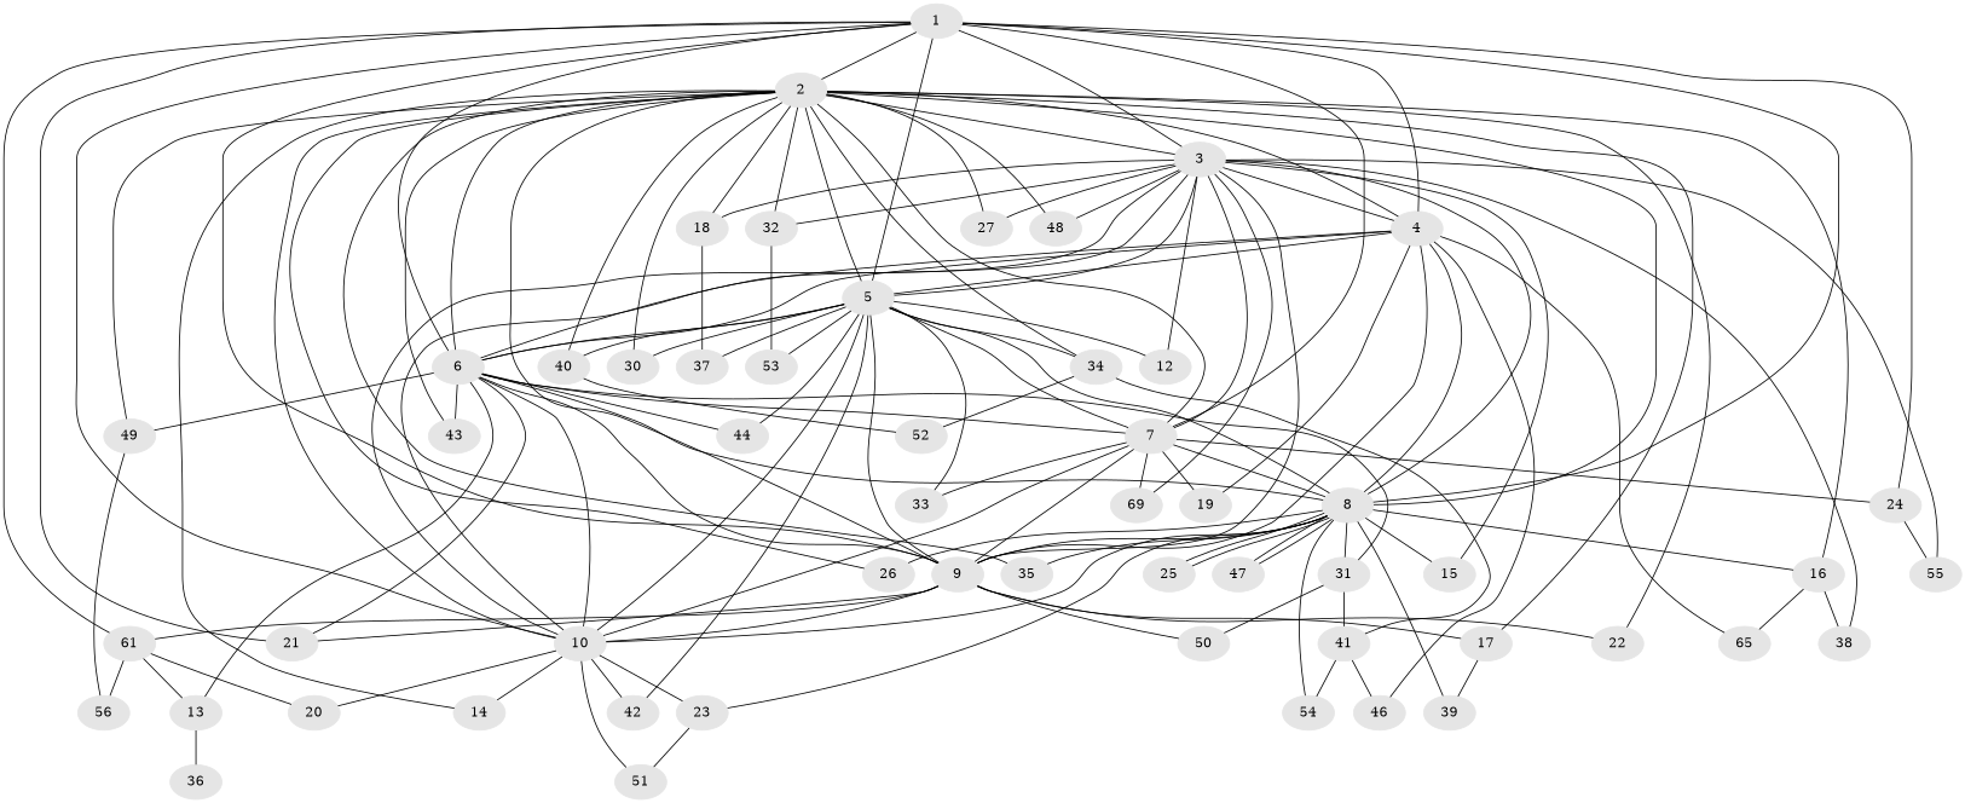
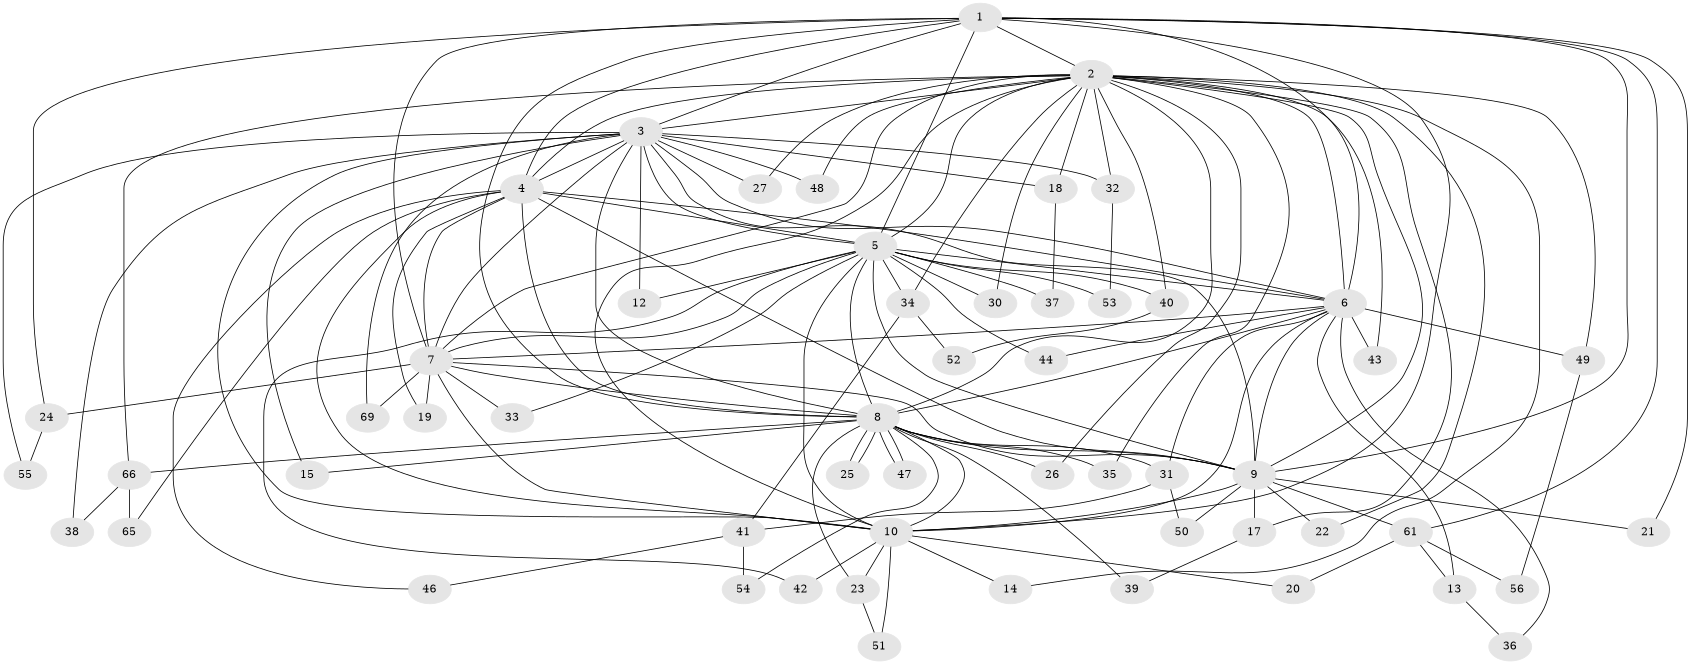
  graph {
    node [color=gray90 style=filled]
    1
    2
    3
    4
    5
    6
    7
    8
    9
    10
    n11 [label=61]
    21
    24
    14
-   16
+   16 [label=66]
    17
    18
    22
    26
    27
    30
    32
    34
    35
    40
    43
    48
    49
    12
    15
    n31 [label=69]
    38
    55
    19
    n35 [label=65]
    46
    33
    37
    42
    44
    53
    13
    31
    36
    23
    25
    39
    47
    54
    50
    20
    51
    56
    41
    52
    1 -- 2
    1 -- 3
    1 -- 4
    1 -- 5
    1 -- 6
    1 -- 7
    1 -- 8
    1 -- 9
    1 -- 10
    1 -- n11
    1 -- 21
    1 -- 24
    2 -- 3
    2 -- 4
    2 -- 5
    2 -- 6
    2 -- 7
    2 -- 8
    2 -- 9
    2 -- 10
    2 -- 14
    2 -- 16
    2 -- 17
    2 -- 18
    2 -- 22
    2 -- 26
    2 -- 27
    2 -- 30
    2 -- 32
    2 -- 34
    2 -- 35
    2 -- 40
    2 -- 43
    2 -- 48
    2 -- 49
    3 -- 4
    3 -- 5
    3 -- 6
    3 -- 7
    3 -- 8
    3 -- 9
    3 -- 10
    3 -- 18
    3 -- 27
    3 -- 32
    3 -- 48
    3 -- 12
    3 -- 15
    3 -- n31
    3 -- 38
    3 -- 55
    4 -- 5
    4 -- 6
+   4 -- 7
    4 -- 8
    4 -- 9
    4 -- 10
    4 -- 19
    4 -- n35
    4 -- 46
    5 -- 6
    5 -- 7
    5 -- 8
    5 -- 9
    5 -- 10
    5 -- 30
    5 -- 34
    5 -- 40
    5 -- 12
    5 -- 33
    5 -- 37
    5 -- 42
    5 -- 44
    5 -- 53
    6 -- 7
    6 -- 8
    6 -- 9
    6 -- 10
    6 -- 43
    6 -- 49
    6 -- 44
    6 -- 13
    6 -- 31
-   6 -- 21
+   6 -- 36
    7 -- 8
    7 -- 9
    7 -- 10
    7 -- 24
    7 -- n31
    7 -- 19
    7 -- 33
    8 -- 9
    8 -- 10
    8 -- 16
    8 -- 26
    8 -- 35
    8 -- 15
    8 -- 31
    8 -- 23
    8 -- 25
    8 -- 25
    8 -- 39
    8 -- 47
    8 -- 47
    8 -- 54
    9 -- 10
    9 -- n11
    9 -- 21
    9 -- 17
    9 -- 22
    9 -- 50
    10 -- 14
    10 -- 42
    10 -- 23
    10 -- 20
    10 -- 51
    n11 -- 13
    n11 -- 20
    n11 -- 56
    24 -- 55
    16 -- 38
    16 -- n35
    17 -- 39
    18 -- 37
    32 -- 53
    34 -- 41
    34 -- 52
    40 -- 52
    49 -- 56
    13 -- 36
    31 -- 50
    31 -- 41
    23 -- 51
    41 -- 46
    41 -- 54
  }
